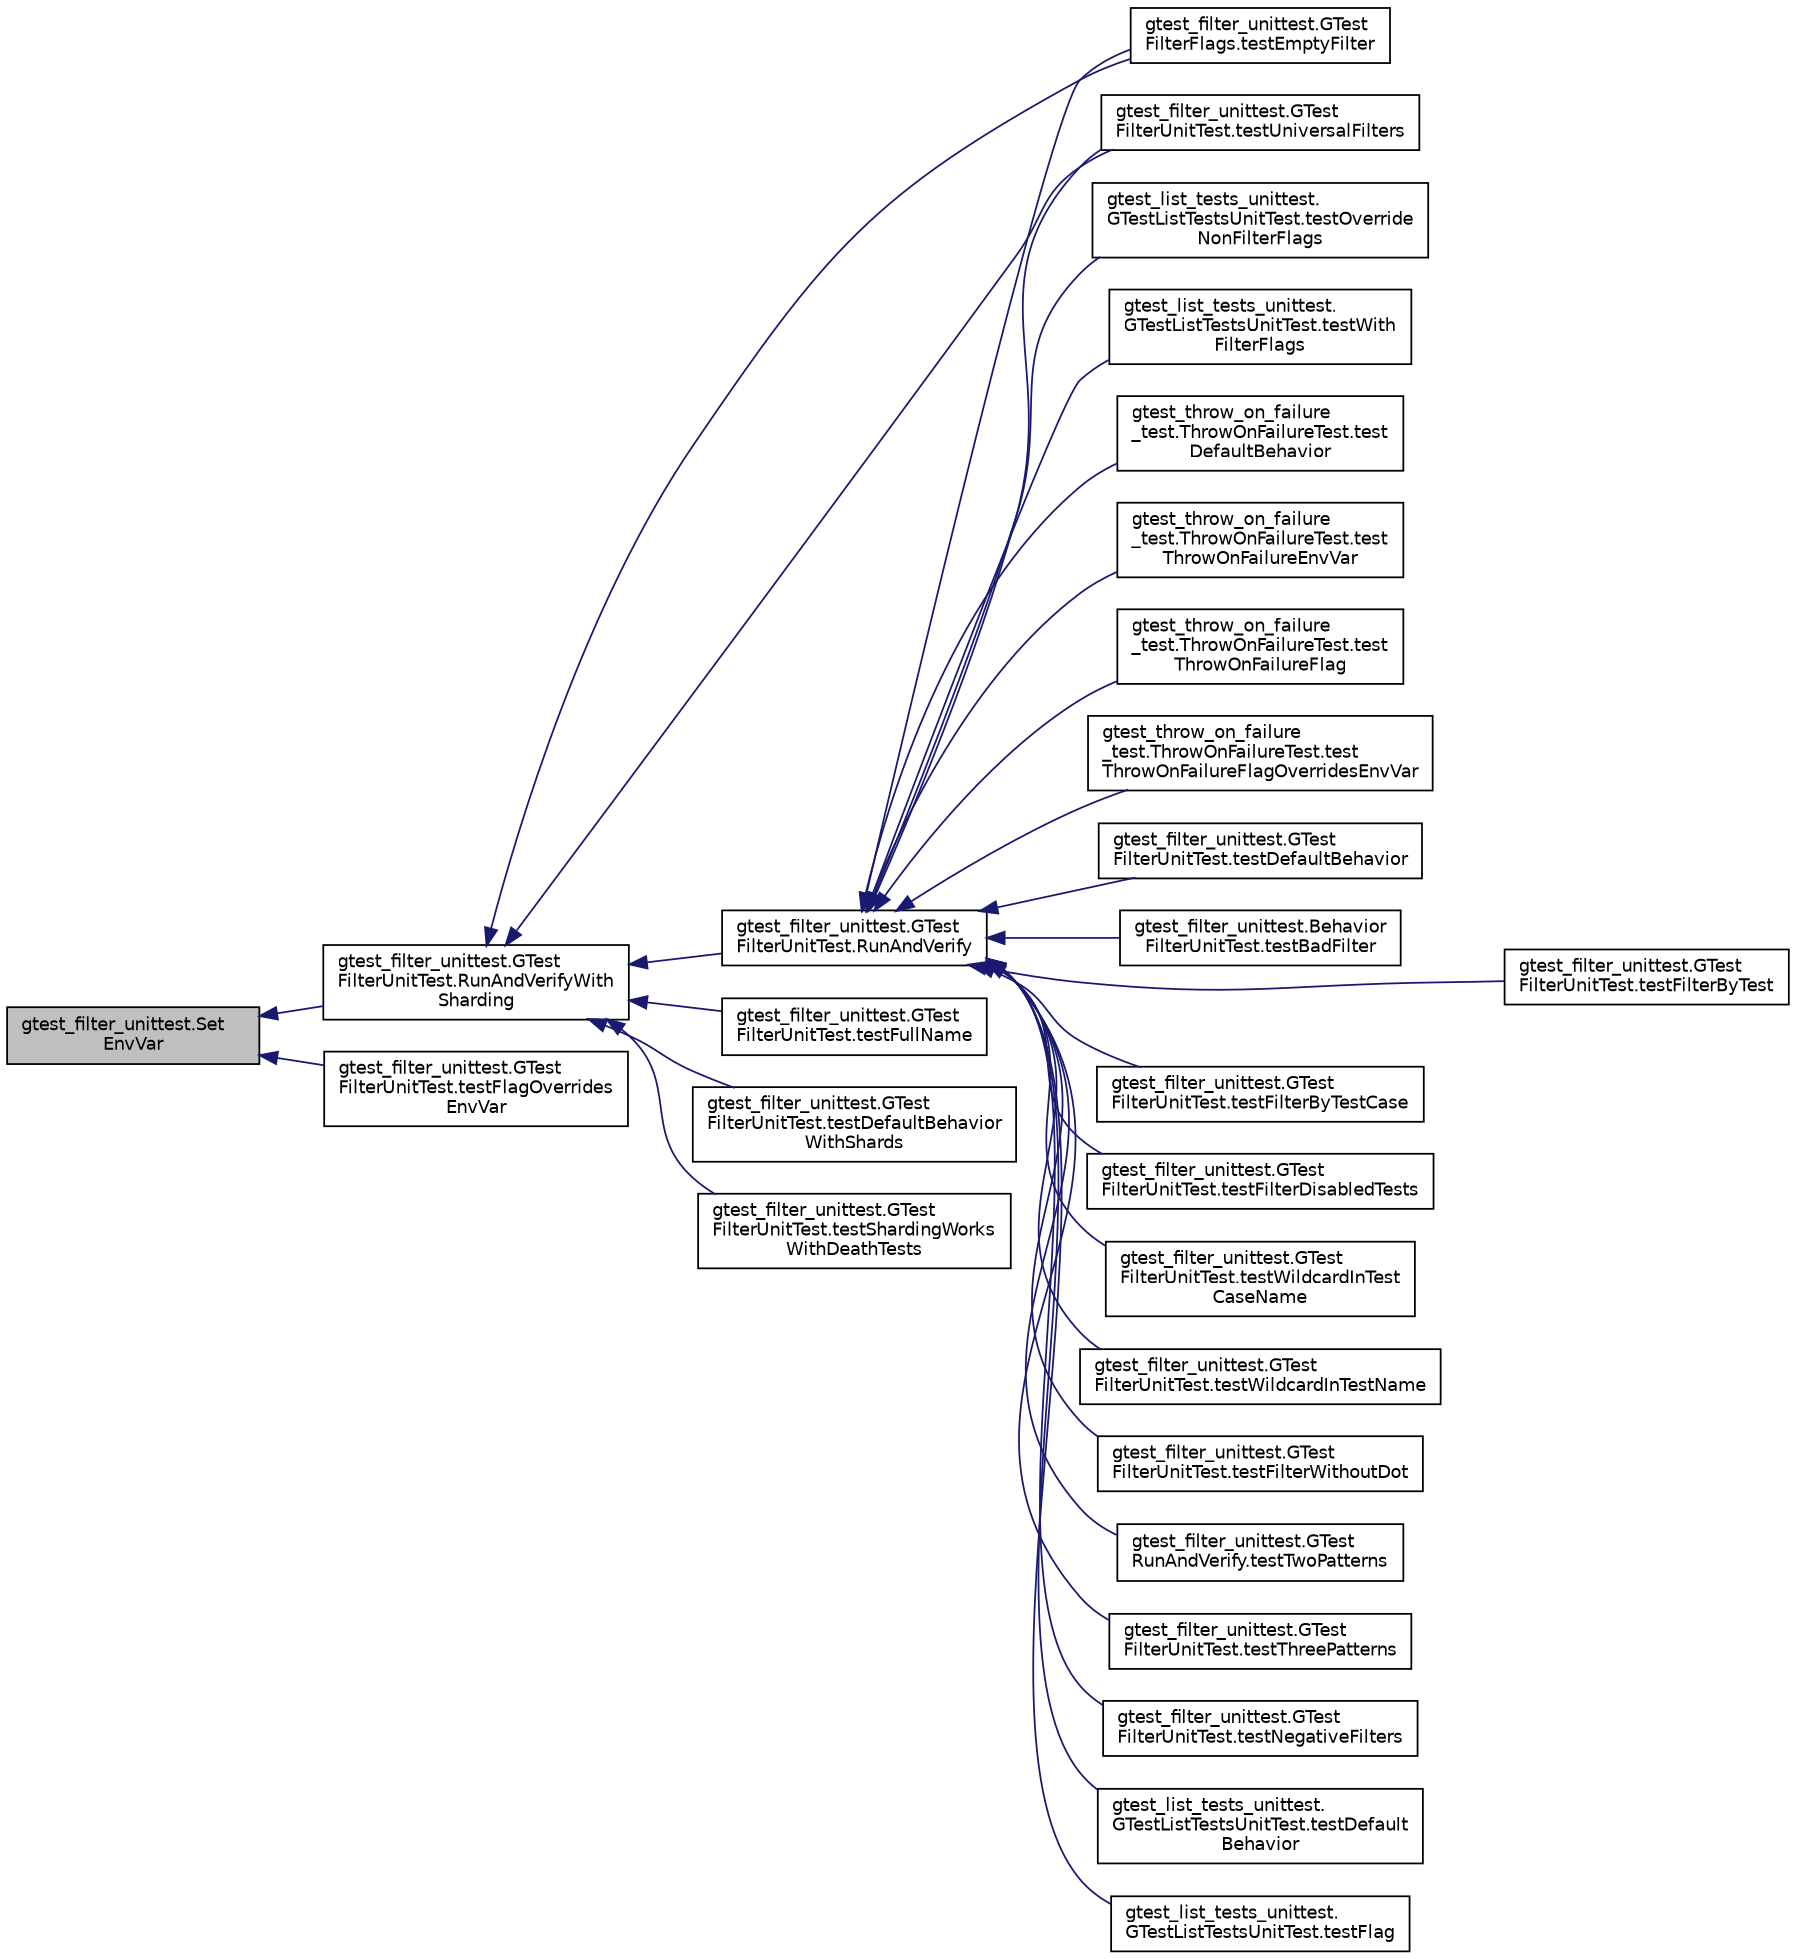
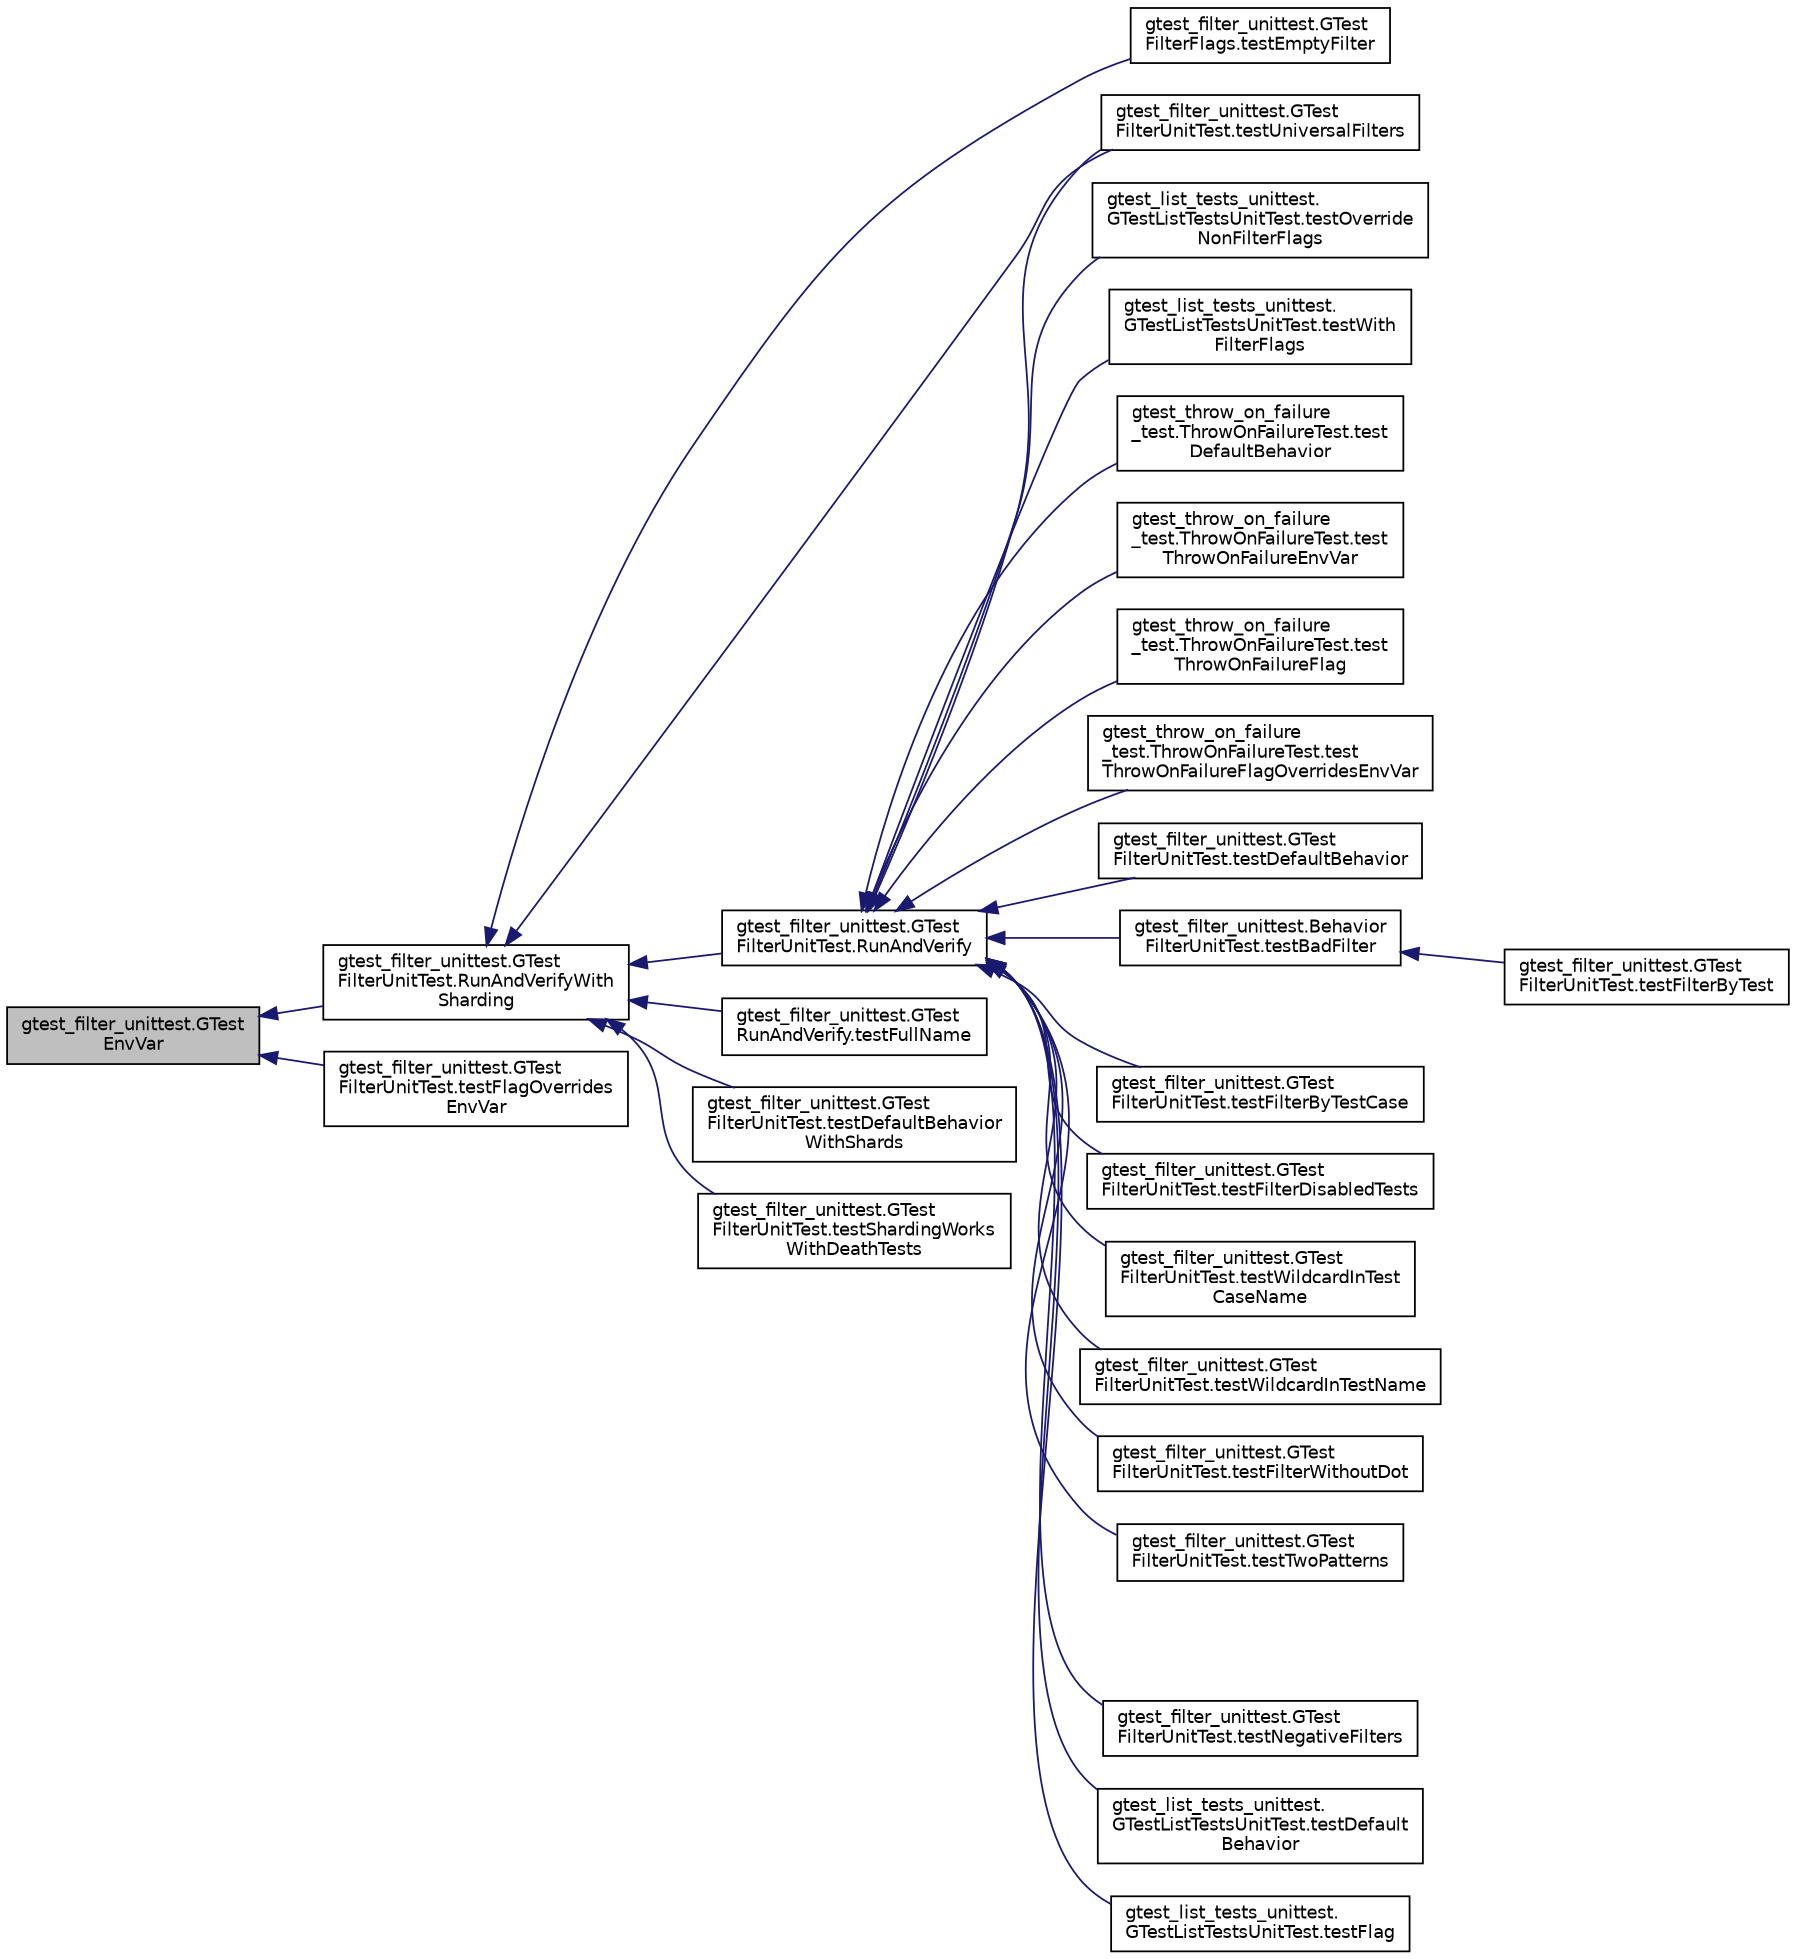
  digraph {
    rankdir=LR
    node [color=black fillcolor=white fontname=Helvetica fontsize=10 shape=record style=filled]
    edge [color=midnightblue dir=back fontname=Helvetica fontsize=10 labelfontname=Helvetica labelfontsize=10 style=solid]
-   n1 [fillcolor=grey75 fontcolor=black height=0.2 label="gtest_filter_unittest.Set\lEnvVar" width=0.4]
+   n1 [fillcolor=grey75 fontcolor=black height=0.2 label="gtest_filter_unittest.GTest\lEnvVar" width=0.4]
    n2 [height=0.2 label="gtest_filter_unittest.GTest\lFilterUnitTest.RunAndVerifyWith\lSharding" width=0.4]
    n3 [height=0.2 label="gtest_filter_unittest.GTest\lFilterUnitTest.testFlagOverrides\lEnvVar" width=0.4]
    n4 [height=0.2 label="gtest_filter_unittest.GTest\lFilterUnitTest.RunAndVerify" width=0.4]
    n5 [height=0.2 label="gtest_filter_unittest.GTest\lFilterUnitTest.testDefaultBehavior" width=0.4]
    n6 [height=0.2 label="gtest_filter_unittest.GTest\lFilterFlags.testEmptyFilter" width=0.4]
    n7 [height=0.2 label="gtest_filter_unittest.Behavior\lFilterUnitTest.testBadFilter" width=0.4]
    n8 [height=0.2 label="gtest_filter_unittest.GTest\lFilterUnitTest.testUniversalFilters" width=0.4]
    n9 [height=0.2 label="gtest_filter_unittest.GTest\lFilterUnitTest.testFilterByTestCase" width=0.4]
    n10 [height=0.2 label="gtest_filter_unittest.GTest\lFilterUnitTest.testFilterByTest" width=0.4]
    n11 [height=0.2 label="gtest_filter_unittest.GTest\lFilterUnitTest.testFilterDisabledTests" width=0.4]
    n12 [height=0.2 label="gtest_filter_unittest.GTest\lFilterUnitTest.testWildcardInTest\lCaseName" width=0.4]
    n13 [height=0.2 label="gtest_filter_unittest.GTest\lFilterUnitTest.testWildcardInTestName" width=0.4]
    n14 [height=0.2 label="gtest_filter_unittest.GTest\lFilterUnitTest.testFilterWithoutDot" width=0.4]
-   n15 [height=0.2 label="gtest_filter_unittest.GTest\lRunAndVerify.testTwoPatterns" width=0.4]
-   n16 [height=0.2 label="gtest_filter_unittest.GTest\lFilterUnitTest.testThreePatterns" width=0.4]
+   n15 [height=0.2 label="gtest_filter_unittest.GTest\lFilterUnitTest.testTwoPatterns" width=0.4]
    n17 [height=0.2 label="gtest_filter_unittest.GTest\lFilterUnitTest.testNegativeFilters" width=0.4]
    n18 [height=0.2 label="gtest_list_tests_unittest.\lGTestListTestsUnitTest.testDefault\lBehavior" width=0.4]
    n19 [height=0.2 label="gtest_list_tests_unittest.\lGTestListTestsUnitTest.testFlag" width=0.4]
    n20 [height=0.2 label="gtest_list_tests_unittest.\lGTestListTestsUnitTest.testOverride\lNonFilterFlags" width=0.4]
    n21 [height=0.2 label="gtest_list_tests_unittest.\lGTestListTestsUnitTest.testWith\lFilterFlags" width=0.4]
    n22 [height=0.2 label="gtest_throw_on_failure\l_test.ThrowOnFailureTest.test\lDefaultBehavior" width=0.4]
    n23 [height=0.2 label="gtest_throw_on_failure\l_test.ThrowOnFailureTest.test\lThrowOnFailureEnvVar" width=0.4]
    n24 [height=0.2 label="gtest_throw_on_failure\l_test.ThrowOnFailureTest.test\lThrowOnFailureFlag" width=0.4]
    n25 [height=0.2 label="gtest_throw_on_failure\l_test.ThrowOnFailureTest.test\lThrowOnFailureFlagOverridesEnvVar" width=0.4]
-   n26 [height=0.2 label="gtest_filter_unittest.GTest\lFilterUnitTest.testFullName" width=0.4]
+   n26 [height=0.2 label="gtest_filter_unittest.GTest\lRunAndVerify.testFullName" width=0.4]
    n27 [height=0.2 label="gtest_filter_unittest.GTest\lFilterUnitTest.testDefaultBehavior\lWithShards" width=0.4]
    n28 [height=0.2 label="gtest_filter_unittest.GTest\lFilterUnitTest.testShardingWorks\lWithDeathTests" width=0.4]
    n1 -> n2
    n1 -> n3
    n2 -> n4
    n2 -> n6
    n2 -> n8
    n2 -> n26
    n2 -> n27
    n2 -> n28
    n4 -> n5
-   n4 -> n6
    n4 -> n7
    n4 -> n8
    n4 -> n9
-   n4 -> n10
+   n7 -> n10
    n4 -> n11
    n4 -> n12
    n4 -> n13
    n4 -> n14
    n4 -> n15
-   n4 -> n16
    n4 -> n17
    n4 -> n18
    n4 -> n19
    n4 -> n20
    n4 -> n21
    n4 -> n22
    n4 -> n23
    n4 -> n24
    n4 -> n25
  }
